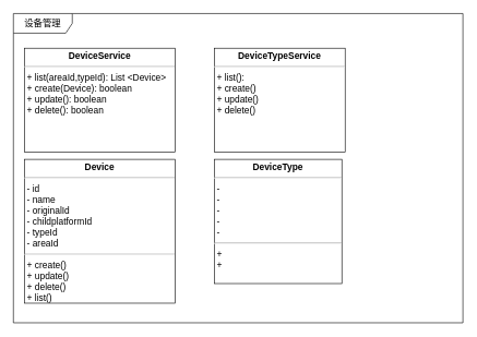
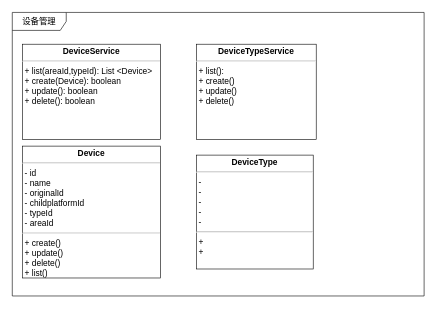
  <mxCell id="0" />
  <mxCell id="1" parent="0" />
  <mxCell id="2" value="设备管理" style="shape=umlFrame;whiteSpace=wrap;html=1;rounded=0;shadow=0;comic=0;labelBackgroundColor=none;strokeColor=#000000;strokeWidth=1;fillColor=#ffffff;fontFamily=Verdana;fontSize=14;fontColor=#000000;align=center;width=90;height=30;" parent="1" vertex="1"><mxGeometry x="20" y="20" width="687" height="473" as="geometry" /></mxCell>
  <mxCell id="3" value="&lt;p style=&quot;margin: 4px 0px 0px ; text-align: center ; font-size: 14px&quot;&gt;&lt;b&gt;DeviceService&lt;/b&gt;&lt;/p&gt;&lt;hr style=&quot;font-size: 14px&quot;&gt;&lt;p style=&quot;margin: 0px 0px 0px 4px ; font-size: 14px&quot;&gt;+ list(areaId,typeId): List &amp;lt;Device&amp;gt;&lt;/p&gt;&lt;p style=&quot;margin: 0px 0px 0px 4px ; font-size: 14px&quot;&gt;&lt;span&gt;+ create(Device): boolean&lt;/span&gt;&lt;br&gt;&lt;/p&gt;&lt;p style=&quot;margin: 0px 0px 0px 4px ; font-size: 14px&quot;&gt;+ update(): boolean&lt;/p&gt;&lt;p style=&quot;margin: 0px 0px 0px 4px ; font-size: 14px&quot;&gt;+ delete(): boolean&lt;/p&gt;&lt;p style=&quot;margin: 0px 0px 0px 4px ; font-size: 14px&quot;&gt;&lt;br&gt;&lt;/p&gt;" style="verticalAlign=top;align=left;overflow=fill;fontSize=14;fontFamily=Helvetica;html=1;" parent="1" vertex="1"><mxGeometry x="37" y="73" width="230" height="159" as="geometry" /></mxCell>
  <mxCell id="4" value="&lt;p style=&quot;margin: 4px 0px 0px ; text-align: center ; font-size: 14px&quot;&gt;&lt;b&gt;Device&lt;/b&gt;&lt;/p&gt;&lt;hr style=&quot;font-size: 14px&quot;&gt;&lt;p style=&quot;margin: 0px 0px 0px 4px ; font-size: 14px&quot;&gt;- id&lt;/p&gt;&lt;p style=&quot;margin: 0px 0px 0px 4px ; font-size: 14px&quot;&gt;- name&lt;/p&gt;&lt;p style=&quot;margin: 0px 0px 0px 4px ; font-size: 14px&quot;&gt;- originalId&lt;/p&gt;&lt;p style=&quot;margin: 0px 0px 0px 4px ; font-size: 14px&quot;&gt;- childplatformId&lt;/p&gt;&lt;p style=&quot;margin: 0px 0px 0px 4px ; font-size: 14px&quot;&gt;- typeId&lt;/p&gt;&lt;p style=&quot;margin: 0px 0px 0px 4px ; font-size: 14px&quot;&gt;- areaId&lt;/p&gt;&lt;hr style=&quot;font-size: 14px&quot;&gt;&lt;p style=&quot;margin: 0px 0px 0px 4px ; font-size: 14px&quot;&gt;+ create()&lt;/p&gt;&lt;p style=&quot;margin: 0px 0px 0px 4px ; font-size: 14px&quot;&gt;+ update()&lt;/p&gt;&lt;p style=&quot;margin: 0px 0px 0px 4px ; font-size: 14px&quot;&gt;+ delete()&lt;/p&gt;&lt;p style=&quot;margin: 0px 0px 0px 4px ; font-size: 14px&quot;&gt;+ list()&lt;/p&gt;" style="verticalAlign=top;align=left;overflow=fill;fontSize=14;fontFamily=Helvetica;html=1;" vertex="1" parent="1"><mxGeometry x="37" y="243" width="230" height="220" as="geometry" /></mxCell>
- <mxCell id="5" value="&lt;p style=&quot;margin: 4px 0px 0px ; text-align: center ; font-size: 14px&quot;&gt;&lt;b&gt;DeviceType&lt;/b&gt;&lt;/p&gt;&lt;hr style=&quot;font-size: 14px&quot;&gt;&lt;p style=&quot;margin: 0px 0px 0px 4px ; font-size: 14px&quot;&gt;-&amp;nbsp;&lt;/p&gt;&lt;p style=&quot;margin: 0px 0px 0px 4px ; font-size: 14px&quot;&gt;-&amp;nbsp;&lt;/p&gt;&lt;p style=&quot;margin: 0px 0px 0px 4px ; font-size: 14px&quot;&gt;-&amp;nbsp;&lt;/p&gt;&lt;p style=&quot;margin: 0px 0px 0px 4px ; font-size: 14px&quot;&gt;-&amp;nbsp;&lt;/p&gt;&lt;p style=&quot;margin: 0px 0px 0px 4px ; font-size: 14px&quot;&gt;-&amp;nbsp;&lt;/p&gt;&lt;hr style=&quot;font-size: 14px&quot;&gt;&lt;p style=&quot;margin: 0px 0px 0px 4px ; font-size: 14px&quot;&gt;+&lt;/p&gt;&lt;p style=&quot;margin: 0px 0px 0px 4px ; font-size: 14px&quot;&gt;+&lt;/p&gt;" style="verticalAlign=top;align=left;overflow=fill;fontSize=14;fontFamily=Helvetica;html=1;" vertex="1" parent="1"><mxGeometry x="327" y="243" width="195" height="190" as="geometry" /></mxCell>
+ <mxCell id="5" value="&lt;p style=&quot;margin: 4px 0px 0px ; text-align: center ; font-size: 14px&quot;&gt;&lt;b&gt;DeviceType&lt;/b&gt;&lt;/p&gt;&lt;hr style=&quot;font-size: 14px&quot;&gt;&lt;p style=&quot;margin: 0px 0px 0px 4px ; font-size: 14px&quot;&gt;-&amp;nbsp;&lt;/p&gt;&lt;p style=&quot;margin: 0px 0px 0px 4px ; font-size: 14px&quot;&gt;-&amp;nbsp;&lt;/p&gt;&lt;p style=&quot;margin: 0px 0px 0px 4px ; font-size: 14px&quot;&gt;-&amp;nbsp;&lt;/p&gt;&lt;p style=&quot;margin: 0px 0px 0px 4px ; font-size: 14px&quot;&gt;-&amp;nbsp;&lt;/p&gt;&lt;p style=&quot;margin: 0px 0px 0px 4px ; font-size: 14px&quot;&gt;-&amp;nbsp;&lt;/p&gt;&lt;hr style=&quot;font-size: 14px&quot;&gt;&lt;p style=&quot;margin: 0px 0px 0px 4px ; font-size: 14px&quot;&gt;+&lt;/p&gt;&lt;p style=&quot;margin: 0px 0px 0px 4px ; font-size: 14px&quot;&gt;+&lt;/p&gt;" style="verticalAlign=top;align=left;overflow=fill;fontSize=14;fontFamily=Helvetica;html=1;" vertex="1" parent="1"><mxGeometry x="327" y="258" width="195" height="190" as="geometry" /></mxCell>
  <mxCell id="6" value="&lt;p style=&quot;margin: 4px 0px 0px ; text-align: center ; font-size: 14px&quot;&gt;&lt;b&gt;DeviceTypeService&lt;/b&gt;&lt;/p&gt;&lt;hr style=&quot;font-size: 14px&quot;&gt;&lt;p style=&quot;margin: 0px 0px 0px 4px ; font-size: 14px&quot;&gt;+ list():&lt;/p&gt;&lt;p style=&quot;margin: 0px 0px 0px 4px ; font-size: 14px&quot;&gt;&lt;span&gt;+ create()&lt;/span&gt;&lt;br&gt;&lt;/p&gt;&lt;p style=&quot;margin: 0px 0px 0px 4px ; font-size: 14px&quot;&gt;+ update()&lt;/p&gt;&lt;p style=&quot;margin: 0px 0px 0px 4px ; font-size: 14px&quot;&gt;+ delete()&lt;/p&gt;&lt;p style=&quot;margin: 0px 0px 0px 4px ; font-size: 14px&quot;&gt;&lt;br&gt;&lt;/p&gt;" style="verticalAlign=top;align=left;overflow=fill;fontSize=14;fontFamily=Helvetica;html=1;" vertex="1" parent="1"><mxGeometry x="327" y="73" width="200" height="159" as="geometry" /></mxCell>
